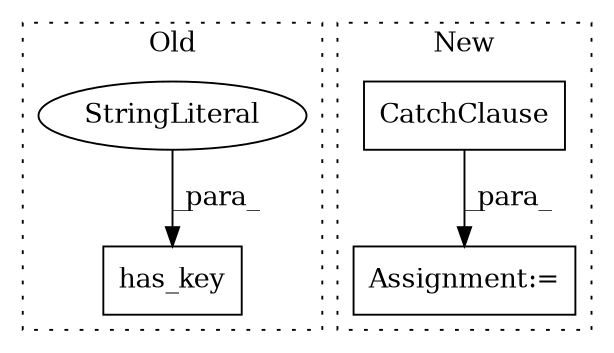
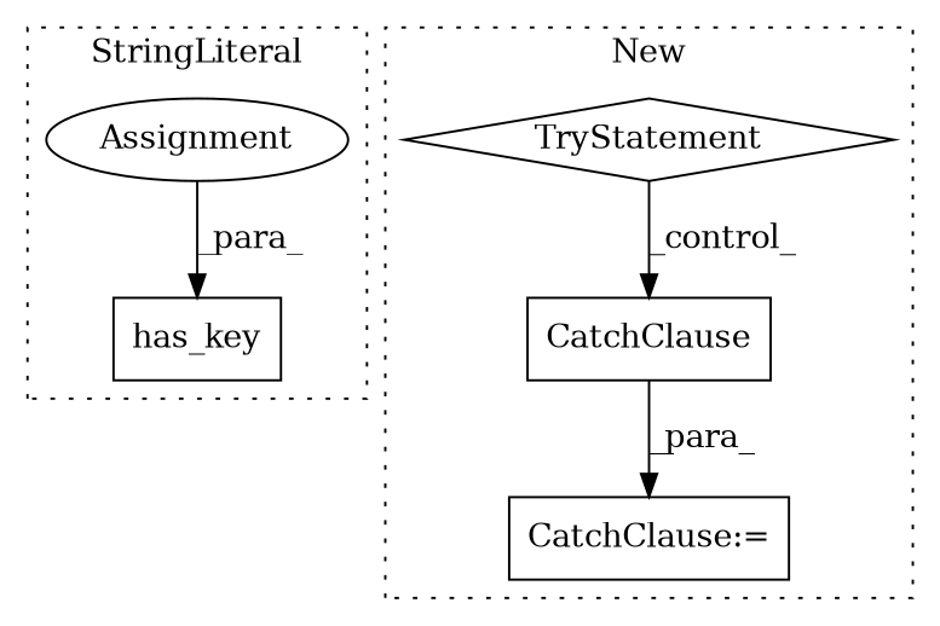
  digraph {
    node [shape=box]
    n1 [a=32 l="8,1" label=has_key s="383,408"]
-   n2 [a=45 l=17 label=StringLiteral s=391 shape=ellipse]
+   n2 [a=45 l=17 label=Assignment s=391 shape=ellipse]
    n3 [a=12 l="11,2" label=CatchClause s="503,537"]
-   n5 [a=7 l=1 label="Assignment:=" s=565]
+   n4 [a=54 l=4 label=TryStatement s=446 shape=diamond]
+   n5 [a=7 l=1 label="CatchClause:=" s=565]
    subgraph cluster_1 {
-     label=Old
+     label=StringLiteral
      style=dotted
      n1
      n2
    }
    subgraph cluster_2 {
      label=New
      style=dotted
      n3
+     n4
      n5
    }
    n2 -> n1 [label=_para_]
    n3 -> n5 [label=_para_]
+   n4 -> n3 [label=_control_]
  }
